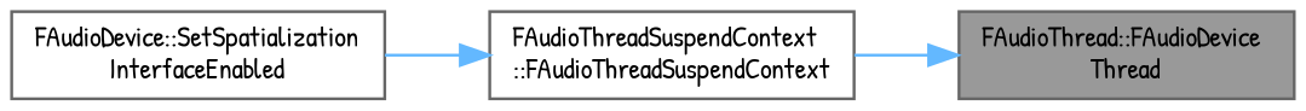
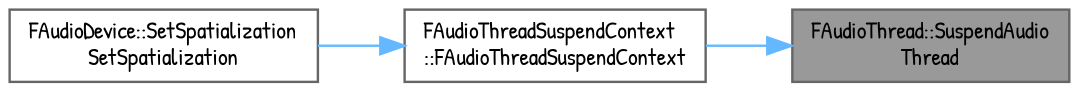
  digraph {
    fontname="Patrick Hand"
    rankdir=RL
    node [color=grey40 fillcolor=white fontname="Patrick Hand" fontsize=10 shape=box style=filled]
    edge [color=steelblue1 dir=back fontname="Patrick Hand" fontsize=10 labelfontname=Helvetica labelfontsize=10 style=solid]
-   n1 [color=gray40 fillcolor=grey60 fontcolor=black height=0.2 label="FAudioThread::FAudioDevice\lThread" width=0.4]
+   n1 [color=gray40 fillcolor=grey60 fontcolor=black height=0.2 label="FAudioThread::SuspendAudio\lThread" width=0.4]
    n2 [height=0.2 label="FAudioThreadSuspendContext\l::FAudioThreadSuspendContext" width=0.4]
-   n3 [height=0.2 label="FAudioDevice::SetSpatialization\lInterfaceEnabled" width=0.4]
+   n3 [height=0.2 label="FAudioDevice::SetSpatialization\lSetSpatialization" width=0.4]
    n1 -> n2
    n2 -> n3
  }
